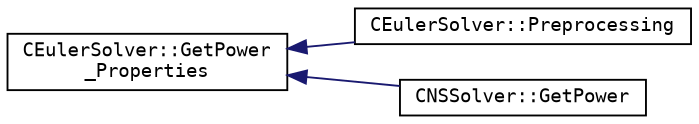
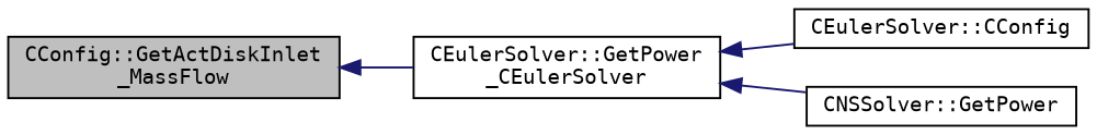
  digraph {
    fontname="DejaVu Sans Mono"
    rankdir=LR
    node [color=black fillcolor=white fontname="DejaVu Sans Mono" fontsize=10 shape=record style=filled]
    edge [color=midnightblue dir=back fontname="DejaVu Sans Mono" fontsize=10 labelfontname=Helvetica labelfontsize=10 style=solid]
-   n2 [height=0.2 label="CEulerSolver::GetPower\l_Properties" width=0.4]
-   n3 [height=0.2 label="CEulerSolver::Preprocessing" width=0.4]
+   n1 [fillcolor=grey75 fontcolor=black height=0.2 label="CConfig::GetActDiskInlet\l_MassFlow" width=0.4]
+   n2 [height=0.2 label="CEulerSolver::GetPower\l_CEulerSolver" width=0.4]
+   n3 [height=0.2 label="CEulerSolver::CConfig" width=0.4]
    n4 [height=0.2 label="CNSSolver::GetPower" width=0.4]
+   n1 -> n2
    n2 -> n3
    n2 -> n4
  }
